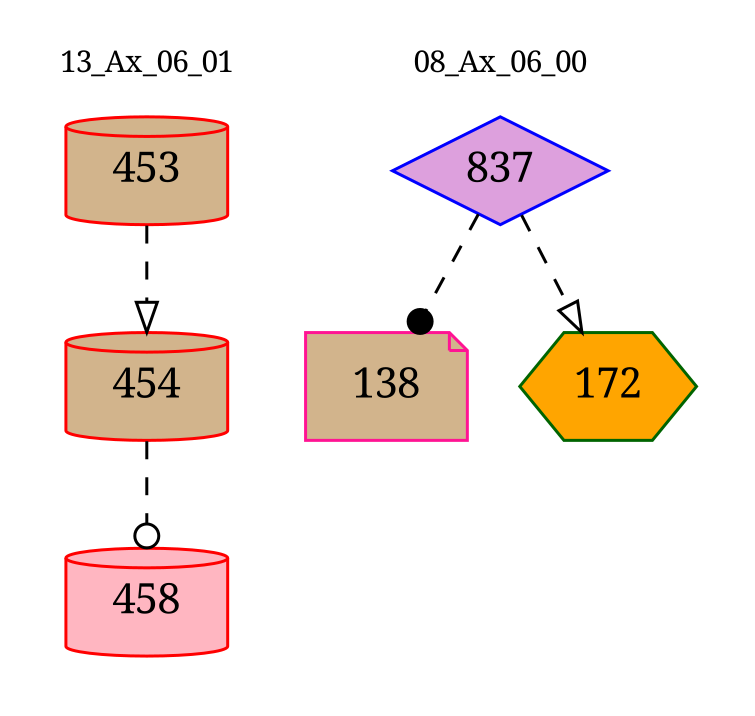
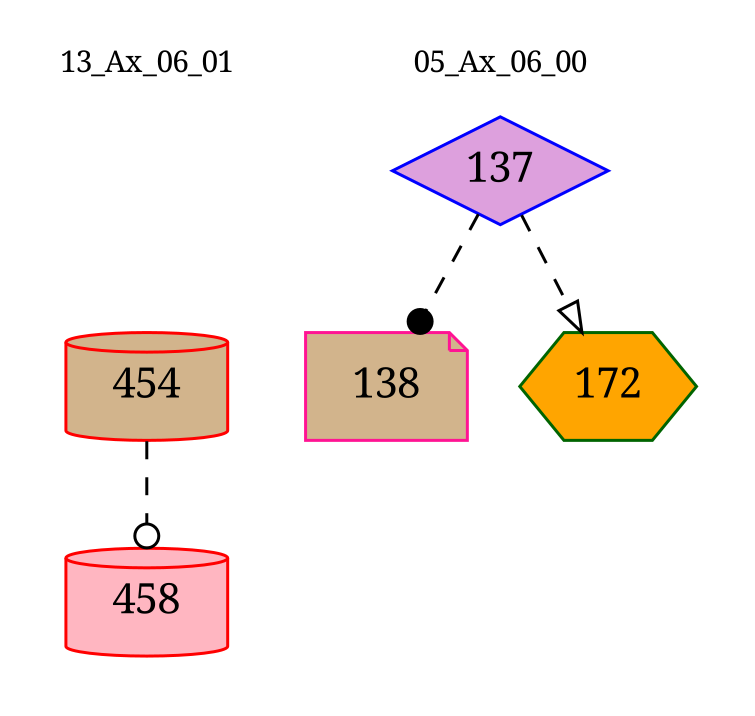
  digraph {
    fontname="Noto Serif"
    node [color=red fillcolor=tan fontname="Noto Serif" shape=cylinder style=filled]
    edge [arrowhead=onormal color=black fontname="Noto Serif" style=dashed]
-   n1 [label=453]
    n2 [fillcolor=lightpink label=458]
    n3 [label=454]
-   n4 [color=blue fillcolor=plum label=837 shape=diamond]
+   n4 [color=blue fillcolor=plum label=137 shape=diamond]
    n5 [color=deeppink label=138 shape=note]
    n6 [color=darkgreen fillcolor=orange label=172 shape=hexagon]
    subgraph cluster_1 {
      color=white
      fontsize=10
      label="13_Ax_06_01"
-     n1
      n2
      n3
    }
    subgraph cluster_2 {
      color=white
      fontsize=10
-     label="08_Ax_06_00"
+     label="05_Ax_06_00"
      n4
      n5
      n6
    }
-   n1 -> n3
    n3 -> n2 [arrowhead=odot]
    n4 -> n5 [arrowhead=dot]
    n4 -> n6
  }
